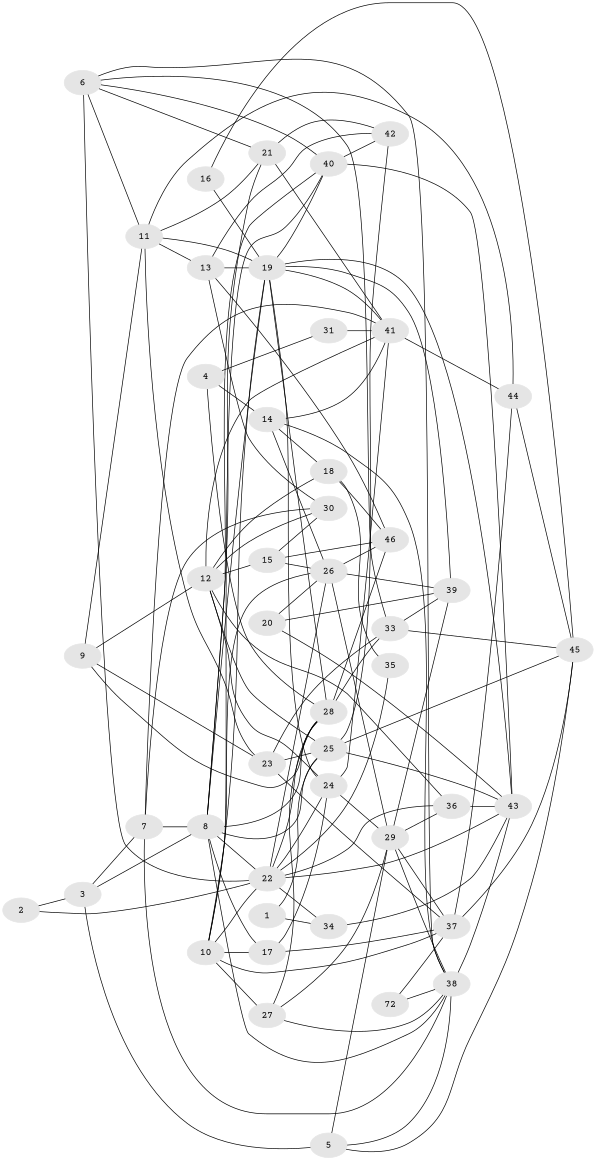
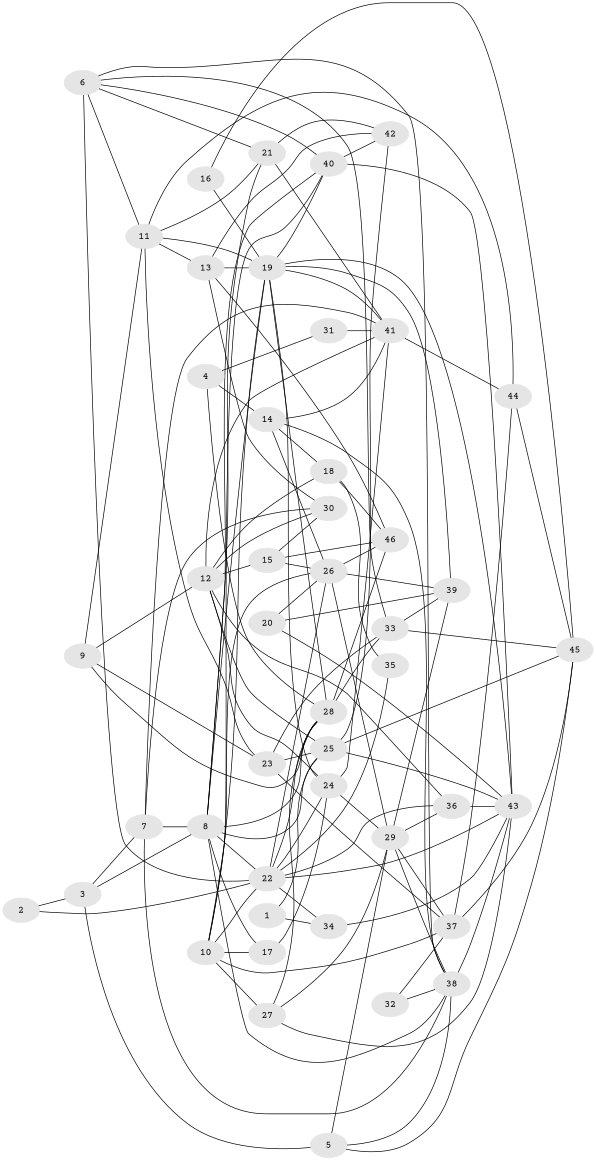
  graph {
    fontname="Courier Prime"
    rankdir=LR
    node [color=gray90 fontname="Courier Prime" style=filled]
    edge [fontname="Courier Prime" weight=1.0]
    1
    25
    34
    45
    43
    42
    2
    3
    22
    5
    7
    8
    14
    38
    41
    26
    18
    28
    24
    36
    35
    29
    30
    21
    40
    17
    19
    4
    31
    33
    46
    37
    39
    6
    11
    23
    13
    44
    9
    12
    15
    10
    27
    16
    20
-   32 [label=72]
+   32
    1 -- 25
    1 -- 34
    25 -- 45
    25 -- 43
    25 -- 42
    34 -- 43
    2 -- 3
    2 -- 22
    3 -- 5
    3 -- 7
    3 -- 8
    22 -- 34 [weight=2.0]
    22 -- 43
    22 -- 26
    22 -- 28
    22 -- 24
    22 -- 36
    22 -- 35
    5 -- 45
    5 -- 38
    5 -- 29
    7 -- 8
    7 -- 38
    7 -- 41
    7 -- 30
    8 -- 25
    8 -- 22
    8 -- 38
    8 -- 28
    8 -- 21
    8 -- 40
    8 -- 17
    8 -- 19
    14 -- 38
    14 -- 41
    14 -- 26 [weight=2.0]
    14 -- 18
    38 -- 43
    41 -- 44
    26 -- 29
    26 -- 46
    26 -- 39 [weight=2.0]
    18 -- 35
    18 -- 46
    28 -- 33
    28 -- 46
    24 -- 41
    24 -- 29
    36 -- 43
    29 -- 38 [weight=2.0]
    29 -- 36
    29 -- 37
    29 -- 39
    21 -- 42
    21 -- 41
    40 -- 43
    40 -- 42 [weight=2.0]
    17 -- 24
-   17 -- 37
    19 -- 43
    19 -- 41
    19 -- 28
    19 -- 24
    19 -- 40
    19 -- 39
    4 -- 14
    4 -- 28
    4 -- 31 [weight=2.0]
    31 -- 41 [weight=2.0]
    33 -- 45
    33 -- 39
    37 -- 45
    37 -- 44
    6 -- 22
    6 -- 38
    6 -- 21
    6 -- 40
    6 -- 33
    6 -- 11
    11 -- 21
    11 -- 19
    11 -- 23
    11 -- 13
    11 -- 44
    23 -- 25 [weight=2.0]
    23 -- 33
    23 -- 37
    13 -- 42 [weight=2.0]
    13 -- 30
    13 -- 19
    13 -- 46
    44 -- 45
    9 -- 28
    9 -- 11
    9 -- 23
    9 -- 12
    12 -- 25
    12 -- 41
    12 -- 18
    12 -- 24
    12 -- 36
    12 -- 30
    12 -- 15
    15 -- 26
    15 -- 30
    15 -- 46
    10 -- 22 [weight=2.0]
    10 -- 26
    10 -- 40
    10 -- 17
    10 -- 19
    10 -- 37
    10 -- 27
-   27 -- 38
+   27 -- 43
    27 -- 28
    27 -- 29
    16 -- 45
    16 -- 19 [weight=2.0]
    20 -- 43
    20 -- 26
    20 -- 39
    32 -- 38
    32 -- 37
  }
